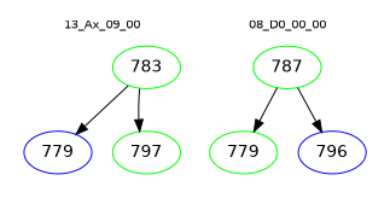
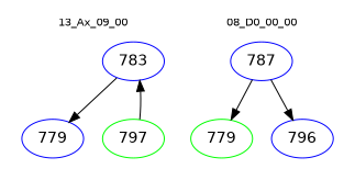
  digraph {
    fontname="DejaVu Sans"
    node [color=blue fontname="DejaVu Sans"]
    edge [color=black fontname="DejaVu Sans"]
-   n1 [color=green label=783]
+   n1 [label=783]
    n2 [label=779]
    n3 [color=green label=797]
-   n4 [color=green label=787]
+   n4 [label=787]
    n5 [color=green label=779]
    n6 [label=796]
    subgraph cluster_1 {
      color=white
      fontsize=10
      label="13_Ax_09_00"
      n1
      n2
      n3
    }
    subgraph cluster_2 {
      color=white
      fontsize=10
      label="08_D0_00_00"
      n4
      n5
      n6
    }
    n1 -> n2
-   n1 -> n3
+   n3 -> n1
    n4 -> n5
    n4 -> n6
  }
